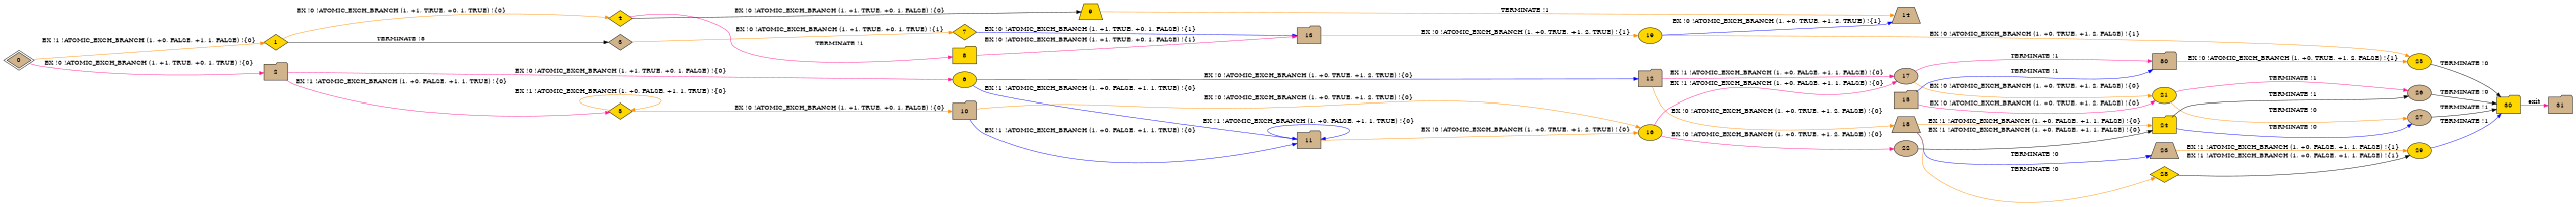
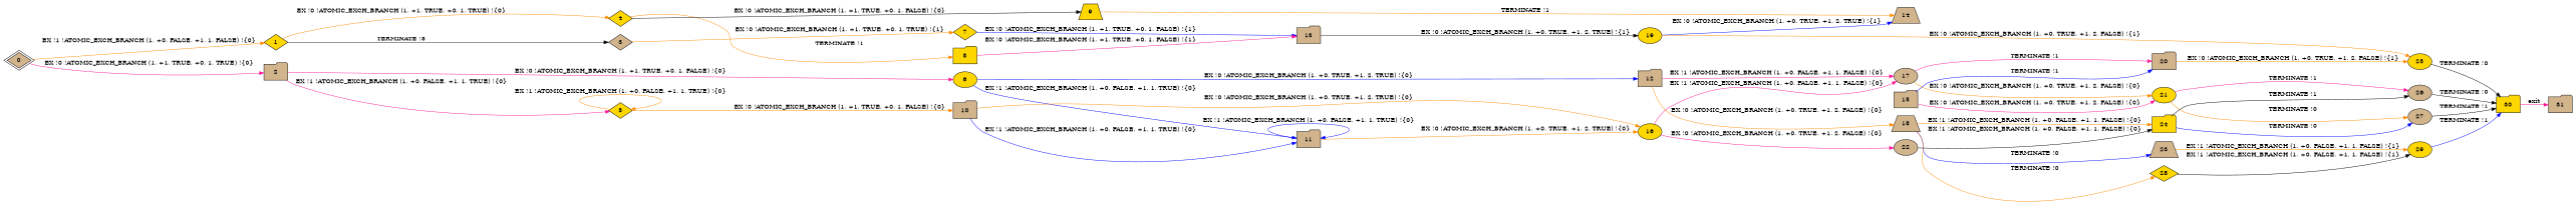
  digraph {
    rankdir=LR
    node [fillcolor=tan shape=folder style=filled]
    edge [color=darkorange]
    0 [peripheries=2 shape=diamond]
    1 [fillcolor=gold shape=diamond]
    2
    3 [shape=diamond]
    4 [fillcolor=gold shape=diamond]
    5 [fillcolor=gold shape=diamond]
    6 [fillcolor=gold shape=ellipse]
    7 [fillcolor=gold shape=diamond]
    8 [fillcolor=gold]
    9 [fillcolor=gold shape=trapezium]
    10
    11
    12
    13
    14 [shape=trapezium]
    16 [fillcolor=gold shape=ellipse]
    17 [shape=ellipse]
    18 [shape=trapezium]
    19 [fillcolor=gold shape=ellipse]
    15
-   20 [label=80]
+   20
    21 [fillcolor=gold shape=ellipse]
    22 [shape=ellipse]
    23 [shape=trapezium]
    24 [fillcolor=gold]
    28 [fillcolor=gold shape=diamond]
    25 [fillcolor=gold shape=ellipse]
    26 [shape=ellipse]
    27 [shape=ellipse]
    29 [fillcolor=gold shape=ellipse]
    30 [fillcolor=gold]
    31
    0 -> 1 [label="EX !1 !ATOMIC_EXCH_BRANCH (1, +0, FALSE, +1, 1, FALSE) !{0}"]
    0 -> 2 [color=deeppink label="EX !0 !ATOMIC_EXCH_BRANCH (1, +1, TRUE, +0, 1, TRUE) !{0}"]
    1 -> 3 [color=black label="TERMINATE !8"]
    1 -> 4 [label="EX !0 !ATOMIC_EXCH_BRANCH (1, +1, TRUE, +0, 1, TRUE) !{0}"]
    2 -> 5 [color=deeppink label="EX !1 !ATOMIC_EXCH_BRANCH (1, +0, FALSE, +1, 1, TRUE) !{0}"]
    2 -> 6 [color=deeppink label="EX !0 !ATOMIC_EXCH_BRANCH (1, +1, TRUE, +0, 1, FALSE) !{0}"]
    3 -> 7 [label="EX !0 !ATOMIC_EXCH_BRANCH (1, +1, TRUE, +0, 1, TRUE) !{1}"]
-   4 -> 8 [color=deeppink label="TERMINATE !1"]
+   4 -> 8 [label="TERMINATE !1"]
    4 -> 9 [color=black label="EX !0 !ATOMIC_EXCH_BRANCH (1, +1, TRUE, +0, 1, FALSE) !{0}"]
    5 -> 5 [label="EX !1 !ATOMIC_EXCH_BRANCH (1, +0, FALSE, +1, 1, TRUE) !{0}"]
    5 -> 10 [label="EX !0 !ATOMIC_EXCH_BRANCH (1, +1, TRUE, +0, 1, FALSE) !{0}"]
    6 -> 11 [color=blue label="EX !1 !ATOMIC_EXCH_BRANCH (1, +0, FALSE, +1, 1, TRUE) !{0}"]
    6 -> 12 [color=blue label="EX !0 !ATOMIC_EXCH_BRANCH (1, +0, TRUE, +1, 2, TRUE) !{0}"]
    7 -> 13 [color=blue label="EX !0 !ATOMIC_EXCH_BRANCH (1, +1, TRUE, +0, 1, FALSE) !{1}"]
    8 -> 13 [color=deeppink label="EX !0 !ATOMIC_EXCH_BRANCH (1, +1, TRUE, +0, 1, FALSE) !{1}"]
    9 -> 14 [label="TERMINATE !1"]
    10 -> 11 [color=blue label="EX !1 !ATOMIC_EXCH_BRANCH (1, +0, FALSE, +1, 1, TRUE) !{0}"]
    10 -> 16 [label="EX !0 !ATOMIC_EXCH_BRANCH (1, +0, TRUE, +1, 2, TRUE) !{0}"]
    11 -> 11 [color=blue label="EX !1 !ATOMIC_EXCH_BRANCH (1, +0, FALSE, +1, 1, TRUE) !{0}"]
    11 -> 16 [label="EX !0 !ATOMIC_EXCH_BRANCH (1, +0, TRUE, +1, 2, TRUE) !{0}"]
    12 -> 17 [color=deeppink label="EX !1 !ATOMIC_EXCH_BRANCH (1, +0, FALSE, +1, 1, FALSE) !{0}"]
    12 -> 18 [label="EX !0 !ATOMIC_EXCH_BRANCH (1, +0, TRUE, +1, 2, FALSE) !{0}"]
-   13 -> 19 [label="EX !0 !ATOMIC_EXCH_BRANCH (1, +0, TRUE, +1, 2, TRUE) !{1}"]
+   13 -> 19 [color=black label="EX !0 !ATOMIC_EXCH_BRANCH (1, +0, TRUE, +1, 2, TRUE) !{1}"]
    16 -> 17 [color=deeppink label="EX !1 !ATOMIC_EXCH_BRANCH (1, +0, FALSE, +1, 1, FALSE) !{0}"]
    16 -> 22 [color=deeppink label="EX !0 !ATOMIC_EXCH_BRANCH (1, +0, TRUE, +1, 2, FALSE) !{0}"]
    17 -> 20 [color=deeppink label="TERMINATE !1"]
    17 -> 21 [label="EX !0 !ATOMIC_EXCH_BRANCH (1, +0, TRUE, +1, 2, FALSE) !{0}"]
    18 -> 23 [color=blue label="TERMINATE !0"]
    18 -> 24 [label="EX !1 !ATOMIC_EXCH_BRANCH (1, +0, FALSE, +1, 1, FALSE) !{0}"]
    18 -> 28 [label="TERMINATE !0"]
    19 -> 14 [color=blue label="EX !0 !ATOMIC_EXCH_BRANCH (1, +0, TRUE, +1, 2, TRUE) !{1}"]
    19 -> 25 [label="EX !0 !ATOMIC_EXCH_BRANCH (1, +0, TRUE, +1, 2, FALSE) !{1}"]
    15 -> 20 [color=blue label="TERMINATE !1"]
    15 -> 21 [color=deeppink label="EX !0 !ATOMIC_EXCH_BRANCH (1, +0, TRUE, +1, 2, FALSE) !{0}"]
    20 -> 25 [label="EX !0 !ATOMIC_EXCH_BRANCH (1, +0, TRUE, +1, 2, FALSE) !{1}"]
    21 -> 26 [color=deeppink label="TERMINATE !1"]
    21 -> 27 [label="TERMINATE !0"]
    22 -> 24 [color=black label="EX !1 !ATOMIC_EXCH_BRANCH (1, +0, FALSE, +1, 1, FALSE) !{0}"]
    23 -> 29 [label="EX !1 !ATOMIC_EXCH_BRANCH (1, +0, FALSE, +1, 1, FALSE) !{1}"]
    24 -> 26 [color=black label="TERMINATE !1"]
    24 -> 27 [color=blue label="TERMINATE !0"]
    28 -> 29 [color=black label="EX !1 !ATOMIC_EXCH_BRANCH (1, +0, FALSE, +1, 1, FALSE) !{1}"]
    25 -> 30 [color=black label="TERMINATE !0"]
    26 -> 30 [color=black label="TERMINATE !0"]
    27 -> 30 [color=black label="TERMINATE !1"]
    29 -> 30 [color=blue label="TERMINATE !1"]
    30 -> 31 [color=deeppink label=exit]
  }
